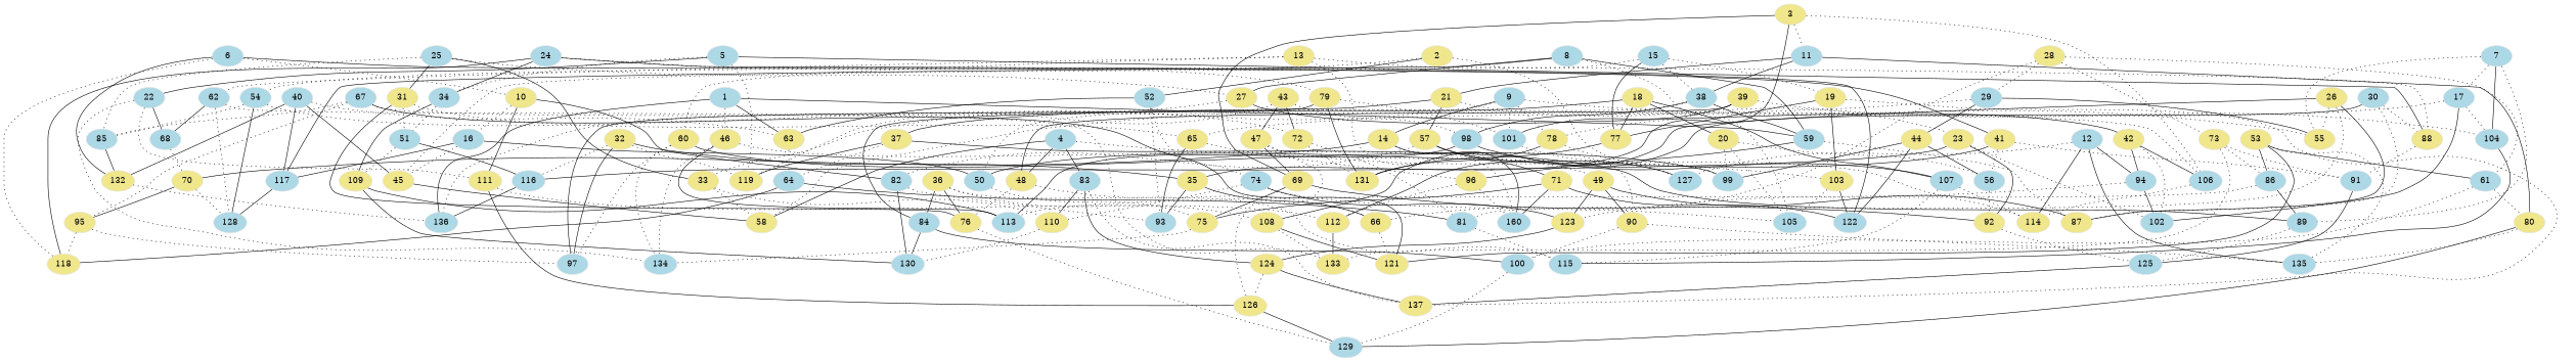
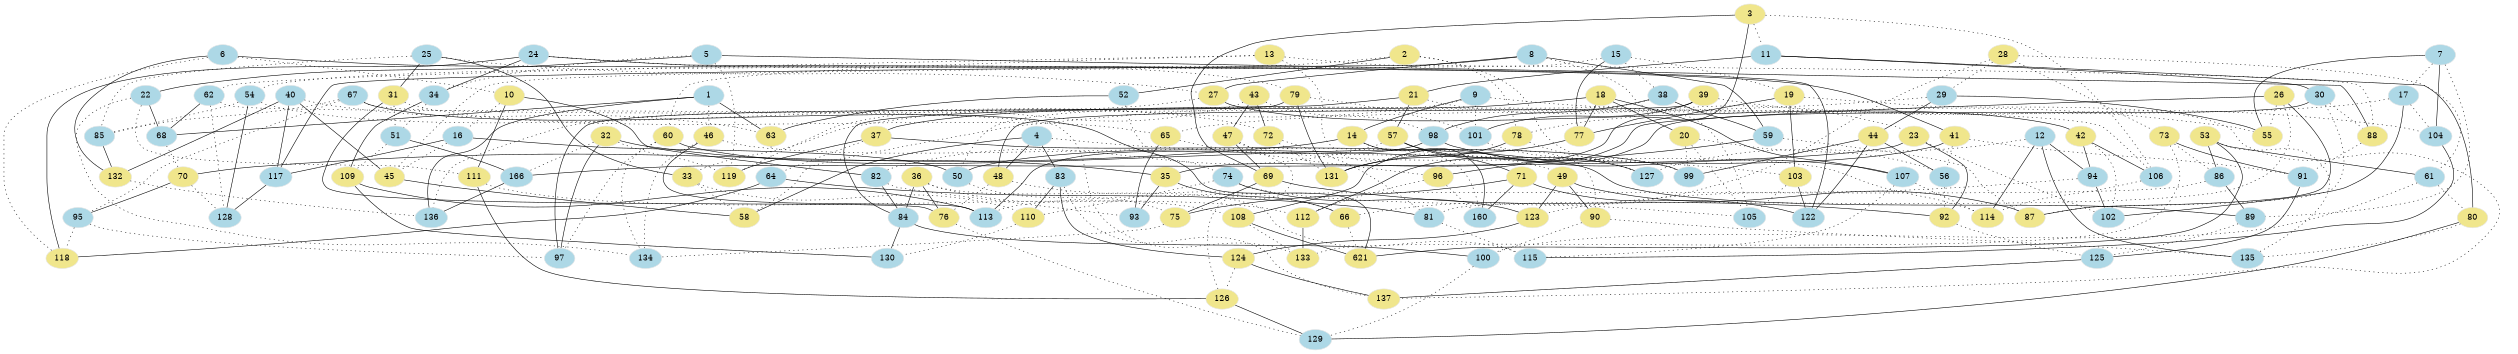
  graph {
    node [color=gray90 fillcolor=khaki style=filled]
    edge [style=dotted]
    1 [fillcolor=lightblue]
    46
    63
    68 [fillcolor=lightblue]
    136 [fillcolor=lightblue]
    134 [fillcolor=lightblue]
    49
    113 [fillcolor=lightblue]
    64 [fillcolor=lightblue]
    70
    52 [fillcolor=lightblue]
    2
    54 [fillcolor=lightblue]
    78
    99 [fillcolor=lightblue]
    93 [fillcolor=lightblue]
    74 [fillcolor=lightblue]
    85 [fillcolor=lightblue]
    72
    128 [fillcolor=lightblue]
    127 [fillcolor=lightblue]
    131
    11 [fillcolor=lightblue]
    3
    35
    69
    106 [fillcolor=lightblue]
    21
    30 [fillcolor=lightblue]
    80
    66
    92
    75
    114
    4 [fillcolor=lightblue]
    48
    58
    83 [fillcolor=lightblue]
    103
    76
    137
    110
    124
    105 [fillcolor=lightblue]
    122 [fillcolor=lightblue]
    5 [fillcolor=lightblue]
    22 [fillcolor=lightblue]
    34 [fillcolor=lightblue]
    88
    119
    111
    51 [fillcolor=lightblue]
    109
    91 [fillcolor=lightblue]
    6 [fillcolor=lightblue]
    10
    41
    118
    132
    16 [fillcolor=lightblue]
    82 [fillcolor=lightblue]
    50 [fillcolor=lightblue]
    56 [fillcolor=lightblue]
    7 [fillcolor=lightblue]
    17 [fillcolor=lightblue]
    55
    89 [fillcolor=lightblue]
    104 [fillcolor=lightblue]
    65
    102 [fillcolor=lightblue]
    125 [fillcolor=lightblue]
    115 [fillcolor=lightblue]
    8 [fillcolor=lightblue]
    27
    59 [fillcolor=lightblue]
    117 [fillcolor=lightblue]
    42
    87
    96
    9 [fillcolor=lightblue]
    14
    33
    101 [fillcolor=lightblue]
    n84 [fillcolor=lightblue label=160]
    90
    45
    130 [fillcolor=lightblue]
    112
    126
    23
    57
    84 [fillcolor=lightblue]
    135 [fillcolor=lightblue]
    129 [fillcolor=lightblue]
    12 [fillcolor=lightblue]
    94 [fillcolor=lightblue]
    123
    13
    60
    62 [fillcolor=lightblue]
    97 [fillcolor=lightblue]
    133
-   95
+   95 [fillcolor=lightblue]
    100 [fillcolor=lightblue]
    15 [fillcolor=lightblue]
    19
    38 [fillcolor=lightblue]
    77
    98 [fillcolor=lightblue]
    18
    20
    37
    107 [fillcolor=lightblue]
-   116 [fillcolor=lightblue]
+   116 [fillcolor=lightblue label=166]
    71
    24 [fillcolor=lightblue]
    79
    25 [fillcolor=lightblue]
    31
    26
    81 [fillcolor=lightblue]
    108
-   121
+   121 [label=621]
    29 [fillcolor=lightblue]
    28
    61 [fillcolor=lightblue]
    73
    44
    86 [fillcolor=lightblue]
    32
    36
    39
    40 [fillcolor=lightblue]
    43
    47
    53
    67 [fillcolor=lightblue]
    1 -- 46
    1 -- 63 [style=solid]
-   1 -- 59 [style=solid]
+   1 -- 68 [style=solid]
    1 -- 136 [style=solid]
    46 -- 134
    46 -- 49
    46 -- 113 [style=solid]
    63 -- 64
    68 -- 70
    49 -- 87 [style=solid]
    49 -- 90 [style=solid]
    49 -- 123 [style=solid]
    64 -- 118 [style=solid]
    64 -- 81 [style=solid]
    70 -- 128
    70 -- 95 [style=solid]
    52 -- 63 [style=solid]
-   52 -- 93
    52 -- 74
    2 -- 52 [style=solid]
    2 -- 54
-   9 -- 78
+   2 -- 78
    2 -- 99
    54 -- 85
    54 -- 72
    54 -- 128 [style=solid]
    78 -- 127
    78 -- 131 [style=solid]
    74 -- 110
    74 -- 105
    74 -- 123 [style=solid]
    85 -- 132 [style=solid]
    72 -- 131
    72 -- 81
    11 -- 21 [style=solid]
-   11 -- 38 [style=solid]
+   11 -- 30 [style=solid]
    11 -- 80 [style=solid]
    3 -- 11
    3 -- 35 [style=solid]
    3 -- 69 [style=solid]
    3 -- 106
    35 -- 93 [style=solid]
    35 -- 66 [style=solid]
    69 -- 92 [style=solid]
    69 -- 75 [style=solid]
    106 -- 114
    21 -- 23
    21 -- 57 [style=solid]
    21 -- 84 [style=solid]
    30 -- 88
    30 -- 87
    30 -- 112 [style=solid]
    80 -- 135
    80 -- 129 [style=solid]
    66 -- 121
    92 -- 125
    75 -- 134
    4 -- 48 [style=solid]
    4 -- 58 [style=solid]
    4 -- 83 [style=solid]
    4 -- 103
    48 -- 66
    48 -- 76
    83 -- 137
    83 -- 110 [style=solid]
    83 -- 124 [style=solid]
    103 -- 105
    103 -- 122 [style=solid]
    76 -- 129
    110 -- 130
    124 -- 137 [style=solid]
    124 -- 126
    5 -- 22 [style=solid]
    5 -- 34
    5 -- 88 [style=solid]
    5 -- 119
    22 -- 68 [style=solid]
    22 -- 134
    22 -- 111
    34 -- 51
    34 -- 109 [style=solid]
    88 -- 91
    111 -- 112
    111 -- 126 [style=solid]
    51 -- 109
    51 -- 116 [style=solid]
    109 -- 113 [style=solid]
    109 -- 130 [style=solid]
    91 -- 125 [style=solid]
    6 -- 10
    6 -- 41 [style=solid]
    6 -- 118
    6 -- 132 [style=solid]
    10 -- 111 [style=solid]
    10 -- 16
    10 -- 82 [style=solid]
    41 -- 91
    41 -- 50 [style=solid]
    41 -- 56
    132 -- 136
    16 -- 50 [style=solid]
    16 -- 117 [style=solid]
    16 -- 45
    82 -- 93
-   82 -- 130 [style=solid]
+   82 -- 84 [style=solid]
    50 -- 75
    56 -- 92
    7 -- 17
-   7 -- 55
+   7 -- 55 [style=solid]
    7 -- 89
    7 -- 104 [style=solid]
    17 -- 104
    17 -- 65
    17 -- 102 [style=solid]
    89 -- 125
    104 -- 115 [style=solid]
    65 -- 93 [style=solid]
    65 -- 96
    125 -- 137 [style=solid]
    8 -- 105
    8 -- 27 [style=solid]
    8 -- 59 [style=solid]
    8 -- 117 [style=solid]
    27 -- 136
    27 -- 42 [style=solid]
    59 -- 87
    59 -- 96 [style=solid]
    117 -- 128 [style=solid]
    42 -- 106 [style=solid]
    42 -- 102
    42 -- 94 [style=solid]
    96 -- n84
    96 -- 112
    9 -- 55
    9 -- 14 [style=solid]
    9 -- 33
    9 -- 101
    14 -- 70 [style=solid]
    14 -- n84 [style=solid]
    14 -- 90
    33 -- 58
    33 -- 110
    101 -- 127
    90 -- 135
    90 -- 100
    45 -- 58 [style=solid]
    112 -- 133 [style=solid]
    126 -- 129 [style=solid]
    23 -- 92 [style=solid]
    23 -- 102
    23 -- 116 [style=solid]
    57 -- 127 [style=solid]
    57 -- 82
    57 -- 71 [style=solid]
    84 -- 130 [style=solid]
    84 -- 100 [style=solid]
    12 -- 127
    12 -- 114 [style=solid]
    12 -- 135 [style=solid]
    12 -- 94 [style=solid]
    94 -- 102 [style=solid]
    94 -- 123
    123 -- 124 [style=solid]
    13 -- 88
    13 -- n84
    13 -- 60
    13 -- 62
    60 -- 134
    60 -- 99 [style=solid]
    60 -- 97
    62 -- 68 [style=solid]
    62 -- 128
    62 -- 133
    95 -- 118
    95 -- 97
    100 -- 129
    15 -- 45
    15 -- 19
    15 -- 38
    15 -- 77 [style=solid]
    19 -- 103 [style=solid]
    19 -- 137
    19 -- 77 [style=solid]
    38 -- 50
    38 -- 59 [style=solid]
    38 -- 98 [style=solid]
    77 -- 131 [style=solid]
    98 -- 113 [style=solid]
    98 -- 107 [style=solid]
    18 -- 77 [style=solid]
    18 -- 20 [style=solid]
    18 -- 37 [style=solid]
    18 -- 107 [style=solid]
    20 -- 99
    20 -- 105
    20 -- 56
    37 -- 64
    37 -- 119 [style=solid]
    37 -- 89 [style=solid]
    107 -- 114
    107 -- 115
    116 -- 136 [style=solid]
    71 -- 75 [style=solid]
    71 -- 122 [style=solid]
    71 -- n84 [style=solid]
    24 -- 122 [style=solid]
    24 -- 34 [style=solid]
    24 -- 118 [style=solid]
    24 -- 79
    79 -- 131 [style=solid]
    79 -- 101
    79 -- 97 [style=solid]
    25 -- 85
    25 -- 27
    25 -- 33 [style=solid]
    25 -- 31 [style=solid]
    31 -- 76 [style=solid]
    31 -- 51
    31 -- 65
    26 -- 55
    26 -- 87 [style=solid]
    26 -- 81
    26 -- 108 [style=solid]
    81 -- 115
    108 -- 133
    108 -- 121 [style=solid]
    29 -- 58
    29 -- 55 [style=solid]
    29 -- 44 [style=solid]
    28 -- 66
    28 -- 29
    28 -- 61
    28 -- 73
    61 -- 80
    61 -- 100
-   73 -- 91
+   73 -- 91 [style=solid]
    73 -- 133
    73 -- 86
    44 -- 99 [style=solid]
    44 -- 122 [style=solid]
    44 -- 56 [style=solid]
    86 -- 113
    86 -- 89 [style=solid]
    32 -- 35 [style=solid]
    32 -- 119
    32 -- 97 [style=solid]
    32 -- 116
    36 -- 76 [style=solid]
    36 -- 115
    36 -- 84 [style=solid]
    36 -- 108
    39 -- 78
    39 -- 48 [style=solid]
    39 -- 104
    39 -- 101 [style=solid]
    40 -- 63
    40 -- 132 [style=solid]
    40 -- 117 [style=solid]
    40 -- 45 [style=solid]
    43 -- 72 [style=solid]
    43 -- 119
    43 -- 98
    43 -- 47 [style=solid]
    47 -- 69 [style=solid]
    47 -- 114
    47 -- 126
    53 -- 135
    53 -- 121 [style=solid]
    53 -- 61 [style=solid]
    53 -- 86 [style=solid]
    67 -- 85
    67 -- 106
    67 -- 95
    67 -- 121 [style=solid]
  }
